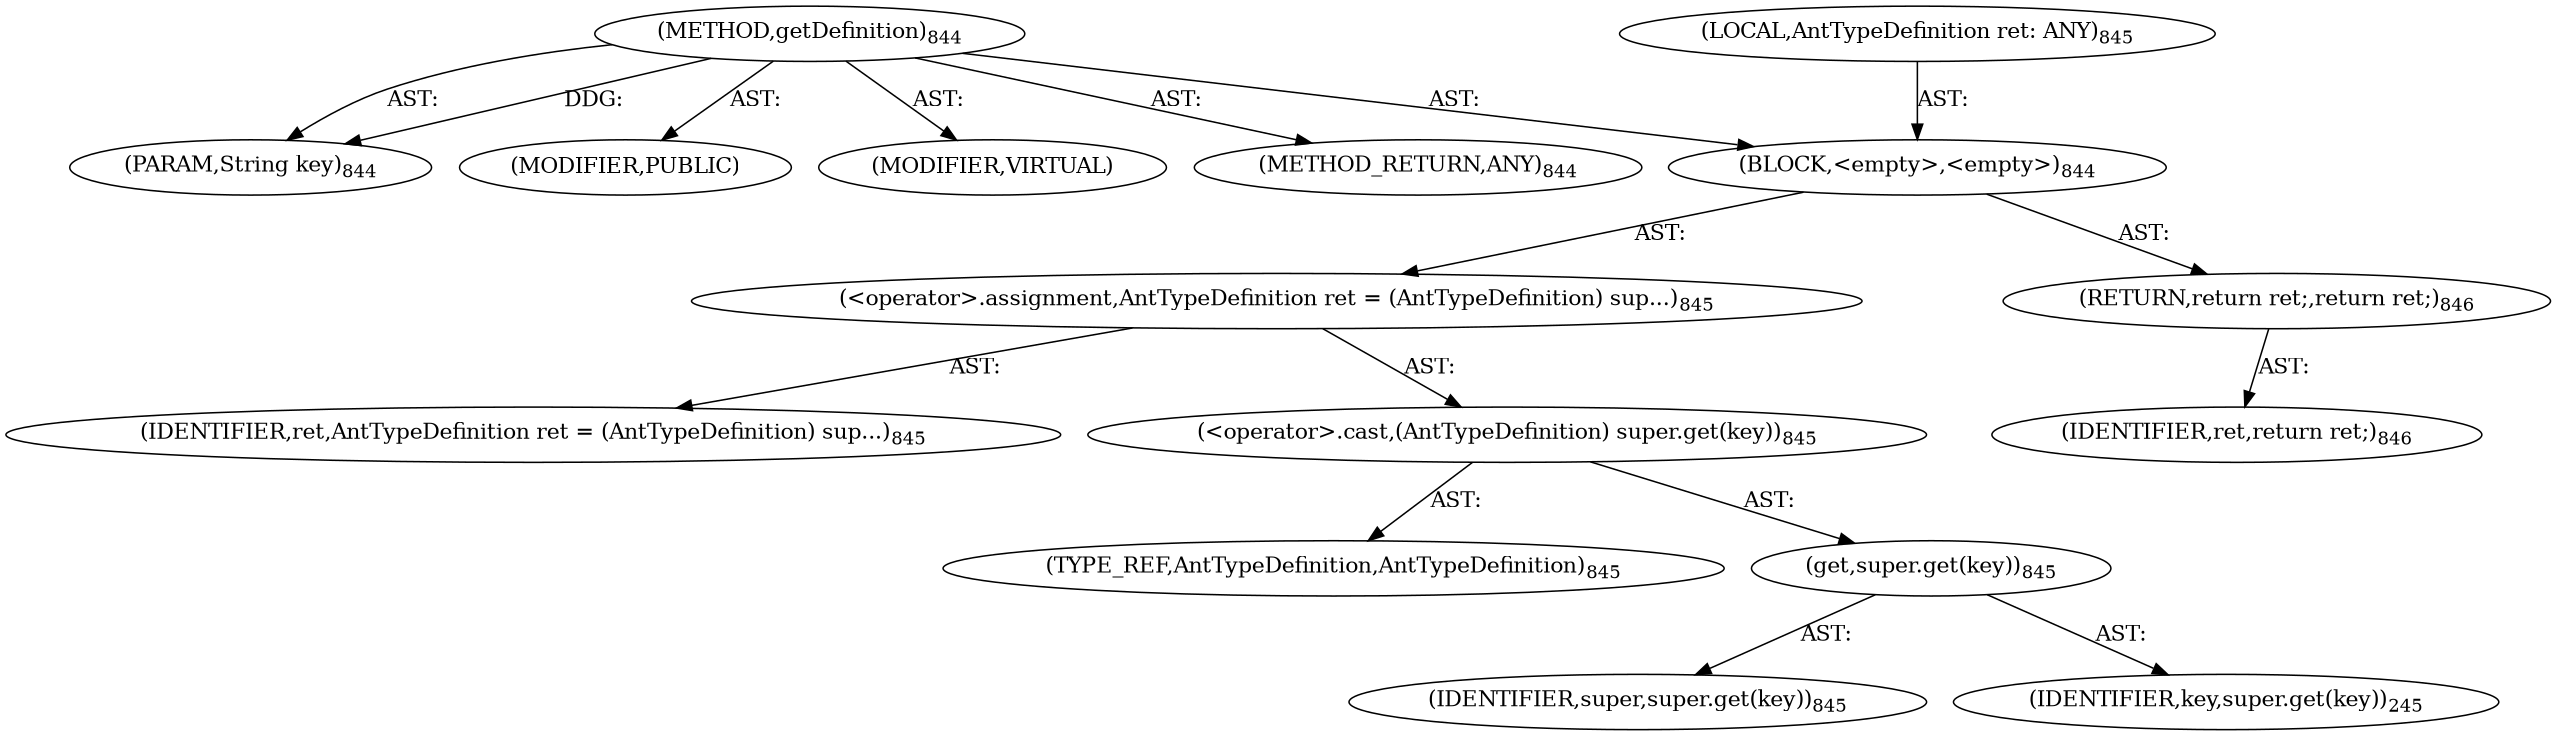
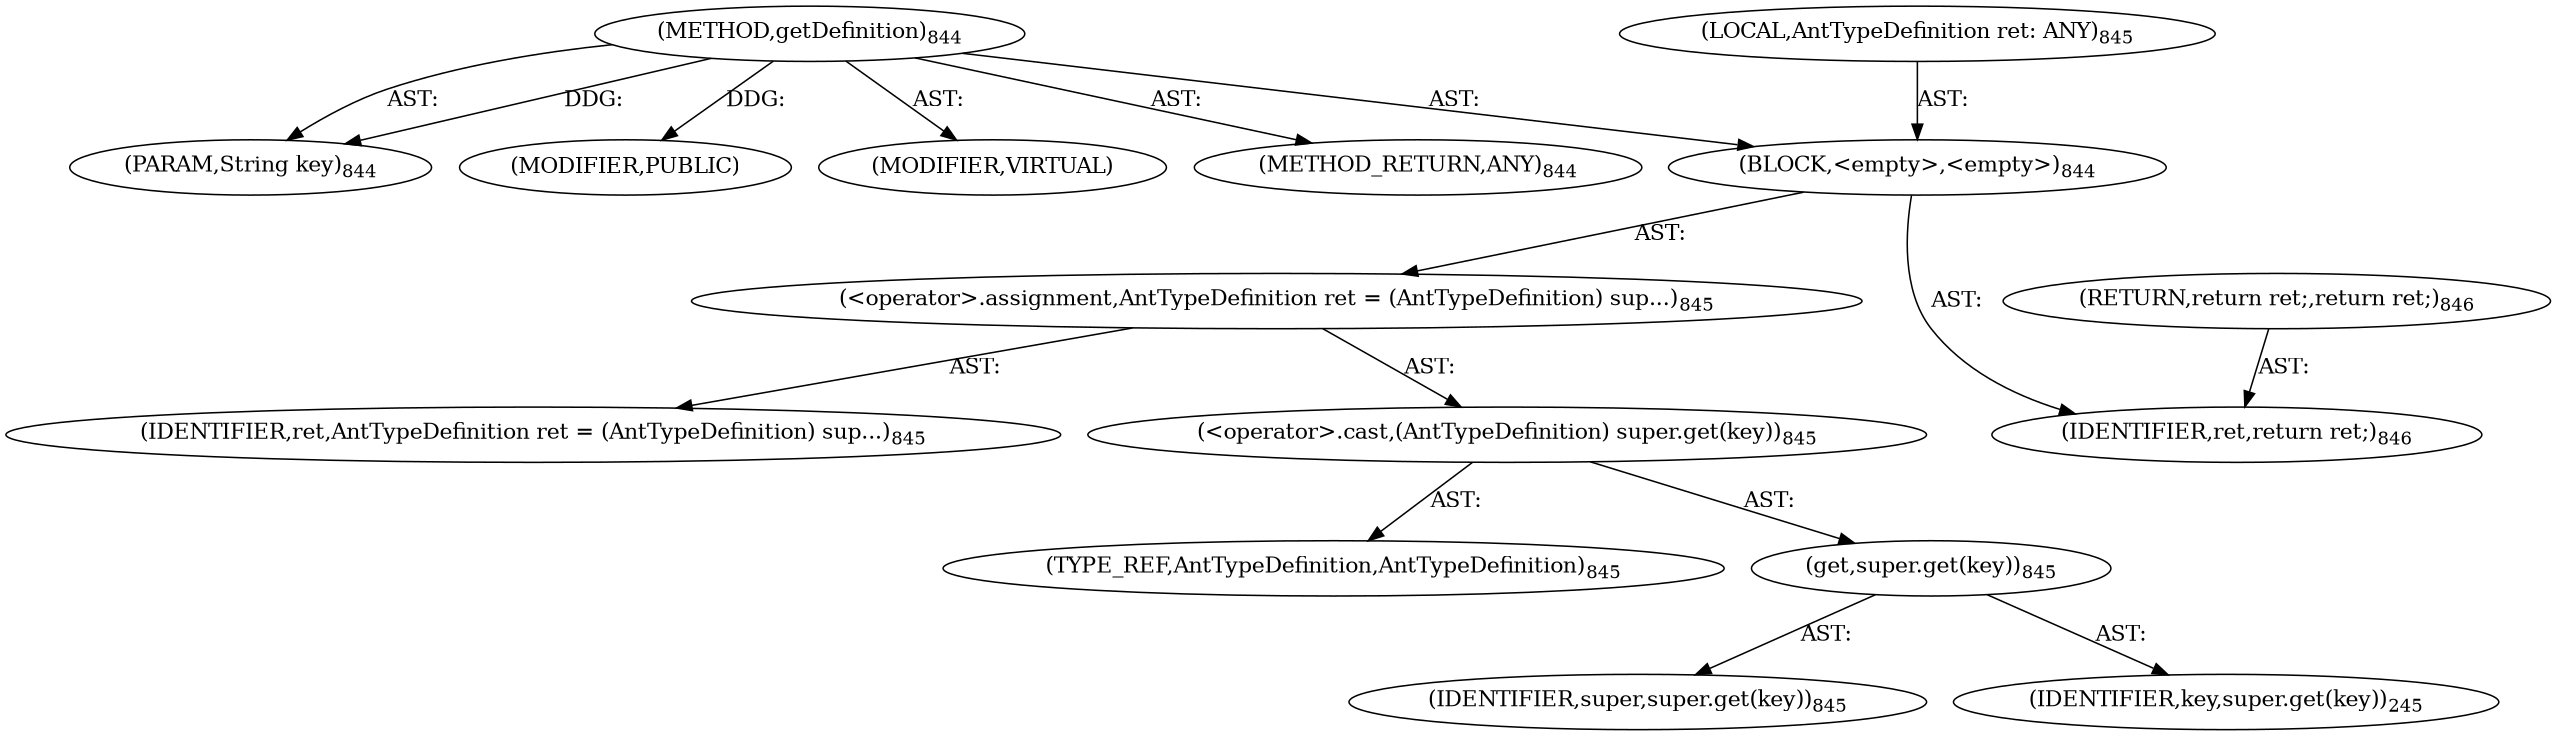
  digraph {
    n1 [label=<(METHOD,getDefinition)<SUB>844</SUB>>]
    n2 [label=<(PARAM,String key)<SUB>844</SUB>>]
    n3 [label=<(BLOCK,&lt;empty&gt;,&lt;empty&gt;)<SUB>844</SUB>>]
    n4 [label=<(MODIFIER,PUBLIC)>]
    n5 [label=<(MODIFIER,VIRTUAL)>]
    n6 [label=<(METHOD_RETURN,ANY)<SUB>844</SUB>>]
    n7 [label=<(&lt;operator&gt;.assignment,AntTypeDefinition ret = (AntTypeDefinition) sup...)<SUB>845</SUB>>]
    n8 [label=<(RETURN,return ret;,return ret;)<SUB>846</SUB>>]
    n9 [label=<(LOCAL,AntTypeDefinition ret: ANY)<SUB>845</SUB>>]
    n10 [label=<(IDENTIFIER,ret,AntTypeDefinition ret = (AntTypeDefinition) sup...)<SUB>845</SUB>>]
    n11 [label=<(&lt;operator&gt;.cast,(AntTypeDefinition) super.get(key))<SUB>845</SUB>>]
    n12 [label=<(IDENTIFIER,ret,return ret;)<SUB>846</SUB>>]
    n13 [label=<(TYPE_REF,AntTypeDefinition,AntTypeDefinition)<SUB>845</SUB>>]
    n14 [label=<(get,super.get(key))<SUB>845</SUB>>]
    n15 [label=<(IDENTIFIER,super,super.get(key))<SUB>845</SUB>>]
    n16 [label=<(IDENTIFIER,key,super.get(key))<SUB>245</SUB>>]
    n1 -> n2 [label="AST: "]
    n1 -> n2 [label="DDG: "]
    n1 -> n3 [label="AST: "]
-   n1 -> n4 [label="AST: "]
+   n1 -> n4 [label="DDG: "]
    n1 -> n5 [label="AST: "]
    n1 -> n6 [label="AST: "]
    n3 -> n7 [label="AST: "]
-   n3 -> n8 [label="AST: "]
+   n3 -> n12 [label="AST: "]
    n7 -> n10 [label="AST: "]
    n7 -> n11 [label="AST: "]
    n8 -> n12 [label="AST: "]
    n9 -> n3 [label="AST: "]
    n11 -> n13 [label="AST: "]
    n11 -> n14 [label="AST: "]
    n14 -> n15 [label="AST: "]
    n14 -> n16 [label="AST: "]
  }
